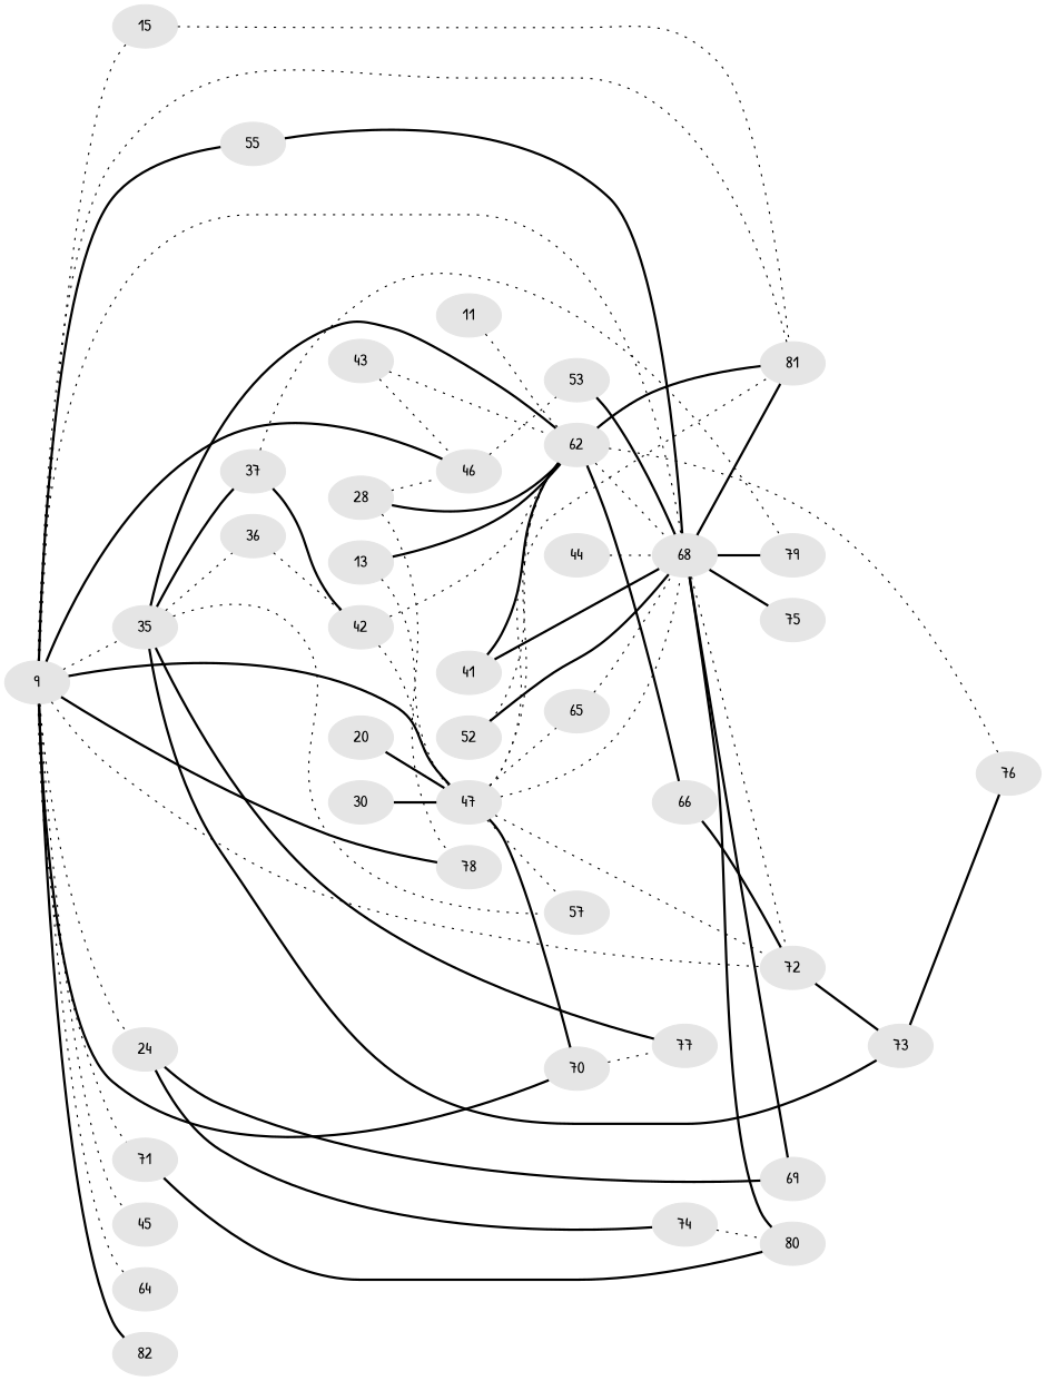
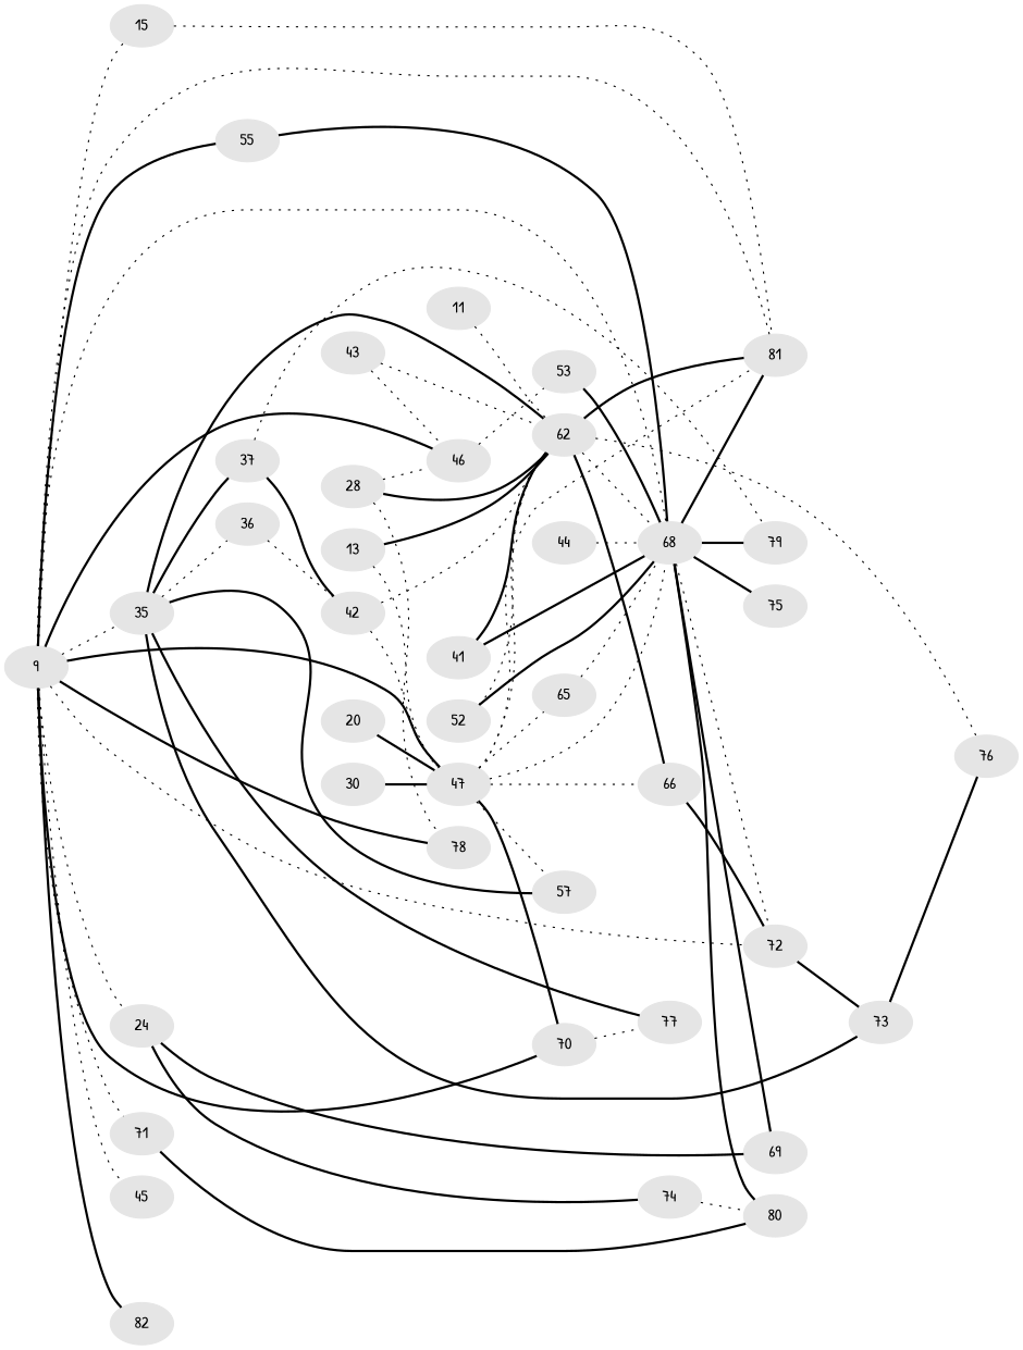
  graph {
    fontname="Patrick Hand"
    rankdir=LR
    node [color=gray90 fontname="Patrick Hand" style=filled]
    edge [fontname="Patrick Hand" style=dotted]
    9 [super="+8+1"]
    15
    24
    35 [super="+25"]
    45
    46 [super="+16"]
    47 [super="+12+7"]
    55
-   64 [super="+34"]
    68 [super="+67+56+10+5"]
    70 [super="+32"]
    71 [super="+50"]
    72 [super="+17+49+63+48"]
    78
    81 [super="+14+19+18+60"]
    82
    69
    74
    62 [super="+22+27+4+31+33+58"]
    36
    37
    57
    73 [super="+61"]
    77
    53
    65 [super="+59"]
    66
    76
    79 [super="+39"]
    75
    80 [super="+54+51"]
    11
    13
    20
    30
    42 [super="+29"]
    n37 [label=28 super="+26"]
    41
    43
    44
    52
    9 -- 15 [weight=2]
    9 -- 24 [weight=2]
    9 -- 35 [weight=2]
    9 -- 45 [weight=2]
    9 -- 46 [style=bold weight=2]
    9 -- 47 [style=bold weight=7]
    9 -- 55 [style=bold]
-   9 -- 64 [weight=3]
    9 -- 68 [weight=14]
    9 -- 70 [style=bold]
    9 -- 71 [weight=3]
    9 -- 72 [weight=4]
    9 -- 78 [style=bold]
    9 -- 81
    9 -- 82 [style=bold weight=2]
    15 -- 81
    24 -- 69 [style=bold]
    24 -- 74 [style=bold]
    35 -- 62 [style=bold]
    35 -- 36
    35 -- 37 [style=bold]
-   35 -- 57
+   35 -- 57 [style=bold]
    35 -- 73 [style=bold weight=2]
    35 -- 77 [style=bold]
    46 -- 53
    47 -- 68 [weight=10]
    47 -- 70 [style=bold weight=2]
-   47 -- 72 [weight=2]
+   47 -- 66 [weight=2]
    47 -- 81
    47 -- 62 [weight=2]
    47 -- 57
    47 -- 65
    55 -- 68 [style=bold]
    68 -- 72
    68 -- 81 [style=bold]
    68 -- 69 [style=bold]
    68 -- 79 [style=bold weight=2]
    68 -- 75 [style=bold weight=2]
    68 -- 80 [style=bold weight=3]
    70 -- 77
    71 -- 80 [style=bold]
    72 -- 73 [style=bold]
    74 -- 80
    62 -- 68 [weight=5]
    62 -- 81 [style=bold weight=2]
    62 -- 66 [style=bold]
    62 -- 76
    36 -- 42
    37 -- 79
    37 -- 42 [style=bold]
    73 -- 76 [style=bold]
    53 -- 68 [style=bold]
    65 -- 68 [weight=3]
    66 -- 72 [style=bold]
    11 -- 62
    13 -- 47
    13 -- 62 [style=bold]
    20 -- 47 [style=bold weight=2]
    30 -- 47 [style=bold weight=2]
    42 -- 47 [weight=2]
    42 -- 62
    n37 -- 46
    n37 -- 78
    n37 -- 62 [style=bold weight=2]
    41 -- 68 [style=bold]
    41 -- 62 [style=bold]
    43 -- 46
    43 -- 62
    44 -- 68 [weight=2]
    52 -- 68 [style=bold]
    52 -- 62
  }
